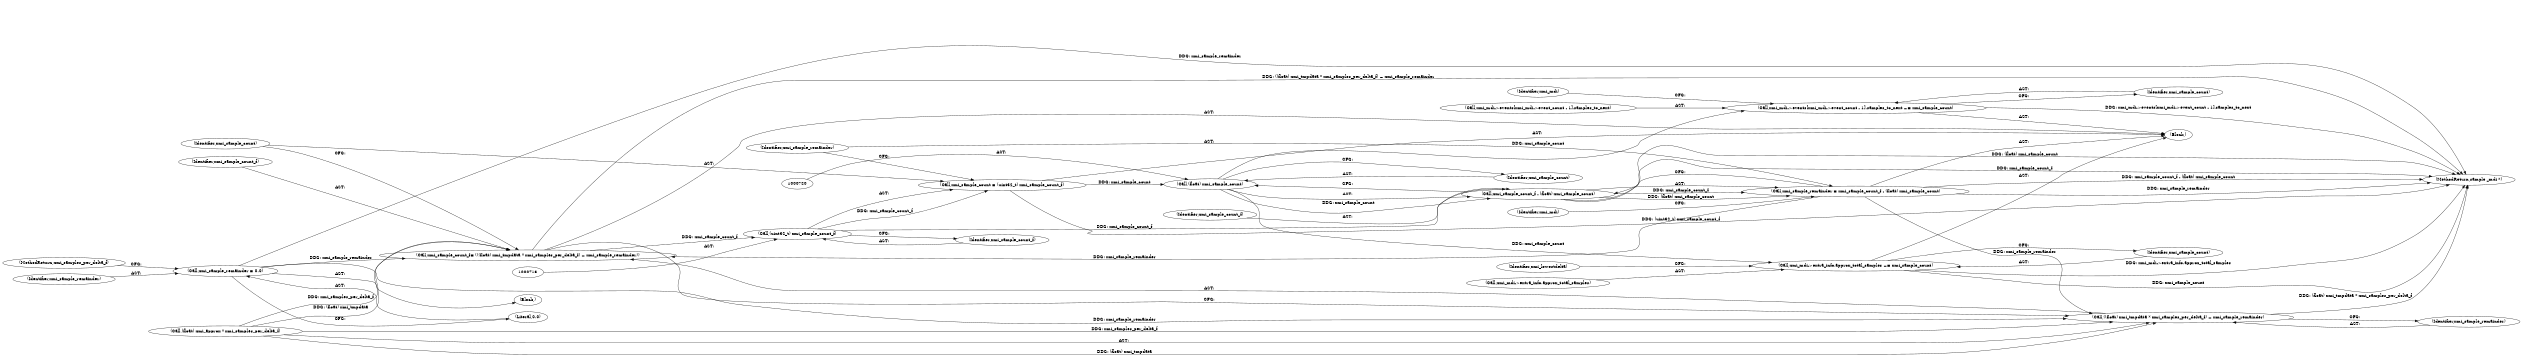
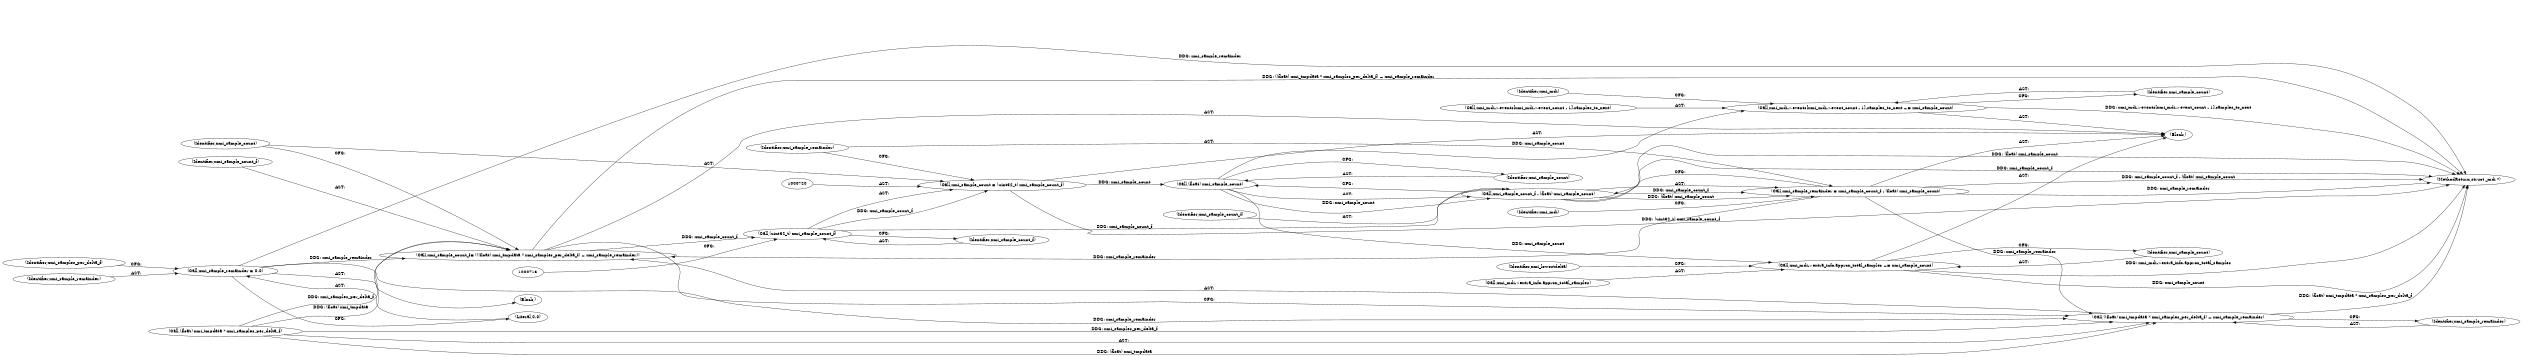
  digraph {
    rankdir=LR
    n1 [label="(Call,xmi_sample_remainder = 0.0)"]
    n2 [label="(Call,xmi_sample_count_f= (((float) xmi_tmpdata * xmi_samples_per_delta_f) + xmi_sample_remainder))"]
    n3 [label="(Call,((float) xmi_tmpdata * xmi_samples_per_delta_f) + xmi_sample_remainder)"]
-   n4 [label="(MethodReturn,sample _mdi *)"]
+   n4 [label="(MethodReturn,struct _mdi *)"]
    n5 [label="(Block,)"]
    n6 [label="(Literal,0.0)"]
    n7 [label="(Call,(uint32_t) xmi_sample_count_f)"]
    n8 [label="(Block,)"]
    n9 [label="(Identifier,xmi_sample_remainder)"]
    n10 [label="(Call,xmi_sample_count = (uint32_t) xmi_sample_count_f)"]
    n11 [label="(Call,xmi_sample_count_f - (float) xmi_sample_count)"]
    n12 [label="(Identifier,xmi_sample_count_f)"]
    n13 [label="(Call,(float) xmi_sample_count)"]
    n14 [label="(Call,xmi_sample_remainder = xmi_sample_count_f - (float) xmi_sample_count)"]
    n15 [label="(Call,xmi_mdi->events[xmi_mdi->event_count - 1].samples_to_next += xmi_sample_count)"]
    n16 [label="(Call,xmi_mdi->extra_info.approx_total_samples += xmi_sample_count)"]
    n17 [label="(Identifier,xmi_sample_count)"]
    n18 [label="(Identifier,xmi_sample_count)"]
    n19 [label="(Identifier,xmi_sample_count)"]
    n20 [label="(Identifier,xmi_sample_count)"]
    n21 [label="(Identifier,xmi_sample_count_f)"]
    n22 [label="(Identifier,xmi_mdi)"]
    n23 [label="(Identifier,xmi_sample_remainder)"]
    n24 [label="(Identifier,xmi_lowestdelta)"]
    n25 [label="(Identifier,xmi_mdi)"]
-   n26 [label="(MethodReturn,xmi_samples_per_delta_f)"]
+   n26 [label="(Identifier,xmi_samples_per_delta_f)"]
    n27 [label="(Call,xmi_mdi->events[xmi_mdi->event_count - 1].samples_to_next)"]
    n28 [label="(Identifier,xmi_sample_count_f)"]
-   n29 [label="(Call,(float) xmi_approx * xmi_samples_per_delta_f)"]
+   n29 [label="(Call,(float) xmi_tmpdata * xmi_samples_per_delta_f)"]
    n30 [label="(Call,xmi_mdi->extra_info.approx_total_samples)"]
    n31 [label="(Identifier,xmi_sample_remainder)"]
    1000713
    1000720
    n1 -> n2 [label="DDG: xmi_sample_remainder"]
    n1 -> n3 [label="DDG: xmi_sample_remainder"]
    n1 -> n4 [label="DDG: xmi_sample_remainder"]
    n1 -> n5 [label="AST: "]
    n1 -> n6 [label="CFG: "]
    n2 -> n3 [label="CFG: "]
    n2 -> n4 [label="DDG: ((float) xmi_tmpdata * xmi_samples_per_delta_f) + xmi_sample_remainder"]
    n2 -> n7 [label="DDG: xmi_sample_count_f"]
    n2 -> n8 [label="AST: "]
    n3 -> n2 [label="AST: "]
    n3 -> n4 [label="DDG: (float) xmi_tmpdata * xmi_samples_per_delta_f"]
    n3 -> n9 [label="CFG: "]
    n6 -> n1 [label="AST: "]
    n7 -> n10 [label="AST: "]
    n7 -> n10 [label="DDG: xmi_sample_count_f"]
    n7 -> n11 [label="DDG: xmi_sample_count_f"]
    n7 -> n12 [label="CFG: "]
    n9 -> n3 [label="AST: "]
    n10 -> n4 [label="DDG: (uint32_t) xmi_sample_count_f"]
    n10 -> n8 [label="AST: "]
    n10 -> n13 [label="DDG: xmi_sample_count"]
    n11 -> n4 [label="DDG: (float) xmi_sample_count"]
    n11 -> n4 [label="DDG: xmi_sample_count_f"]
    n11 -> n13 [label="CFG: "]
    n11 -> n14 [label="AST: "]
    n11 -> n14 [label="DDG: xmi_sample_count_f"]
    n11 -> n14 [label="DDG: (float) xmi_sample_count"]
    n12 -> n7 [label="AST: "]
    n13 -> n11 [label="AST: "]
    n13 -> n11 [label="DDG: xmi_sample_count"]
    n13 -> n15 [label="DDG: xmi_sample_count"]
    n13 -> n16 [label="DDG: xmi_sample_count"]
    n13 -> n17 [label="CFG: "]
    n14 -> n2 [label="DDG: xmi_sample_remainder"]
    n14 -> n3 [label="DDG: xmi_sample_remainder"]
    n14 -> n4 [label="DDG: xmi_sample_remainder"]
    n14 -> n4 [label="DDG: xmi_sample_count_f - (float) xmi_sample_count"]
    n14 -> n8 [label="AST: "]
    n14 -> n11 [label="CFG: "]
    n15 -> n4 [label="DDG: xmi_mdi->events[xmi_mdi->event_count - 1].samples_to_next"]
    n15 -> n8 [label="AST: "]
    n15 -> n18 [label="CFG: "]
    n16 -> n4 [label="DDG: xmi_sample_count"]
    n16 -> n4 [label="DDG: xmi_mdi->extra_info.approx_total_samples"]
    n16 -> n8 [label="AST: "]
    n16 -> n19 [label="CFG: "]
    n17 -> n13 [label="AST: "]
    n18 -> n15 [label="AST: "]
    n19 -> n16 [label="AST: "]
    n20 -> n2 [label="CFG: "]
    n20 -> n10 [label="AST: "]
    n21 -> n11 [label="AST: "]
    n22 -> n15 [label="CFG: "]
    n23 -> n10 [label="CFG: "]
    n23 -> n14 [label="AST: "]
    n24 -> n16 [label="CFG: "]
    n25 -> n14 [label="CFG: "]
    n26 -> n1 [label="CFG: "]
    n27 -> n15 [label="AST: "]
    n28 -> n2 [label="AST: "]
    n29 -> n2 [label="DDG: (float) xmi_tmpdata"]
    n29 -> n2 [label="DDG: xmi_samples_per_delta_f"]
    n29 -> n3 [label="AST: "]
    n29 -> n3 [label="DDG: (float) xmi_tmpdata"]
    n29 -> n3 [label="DDG: xmi_samples_per_delta_f"]
    n30 -> n16 [label="AST: "]
    n31 -> n1 [label="AST: "]
-   1000713 -> n7 [label="AST: "]
-   1000720 -> n13 [label="AST: "]
+   1000713 -> n7 [label="CFG: "]
+   1000720 -> n10 [label="AST: "]
  }
